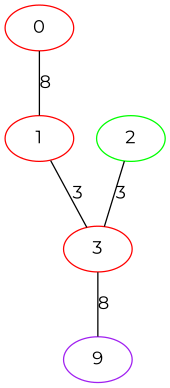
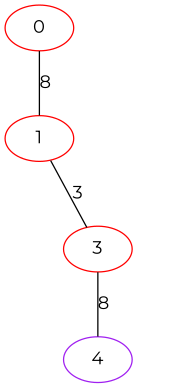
  graph {
    fontname=Montserrat
    node [color=red fontname=Montserrat weight=1]
    edge [fontname=Montserrat]
    0
    1
    3
-   2 [color=green weight=2]
-   4 [color=purple weight=4 label=9]
+   4 [color=purple weight=4]
    0 -- 1 [label=8]
    1 -- 3 [label=3]
    3 -- 4 [label=8]
-   2 -- 3 [label=3]
  }
